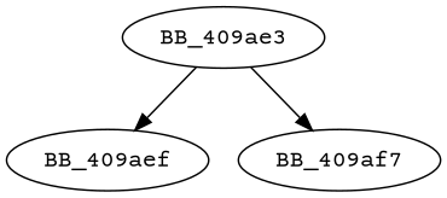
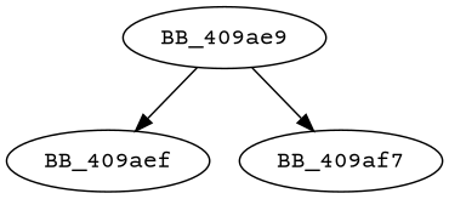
  digraph {
    fontname="Courier Prime"
    node [fontname="Courier Prime"]
    edge [fontname="Courier Prime"]
-   BB_409ae9 [label=BB_409ae3]
+   BB_409ae9
    BB_409aef
    BB_409af7
    BB_409ae9 -> BB_409aef
    BB_409ae9 -> BB_409af7
  }
